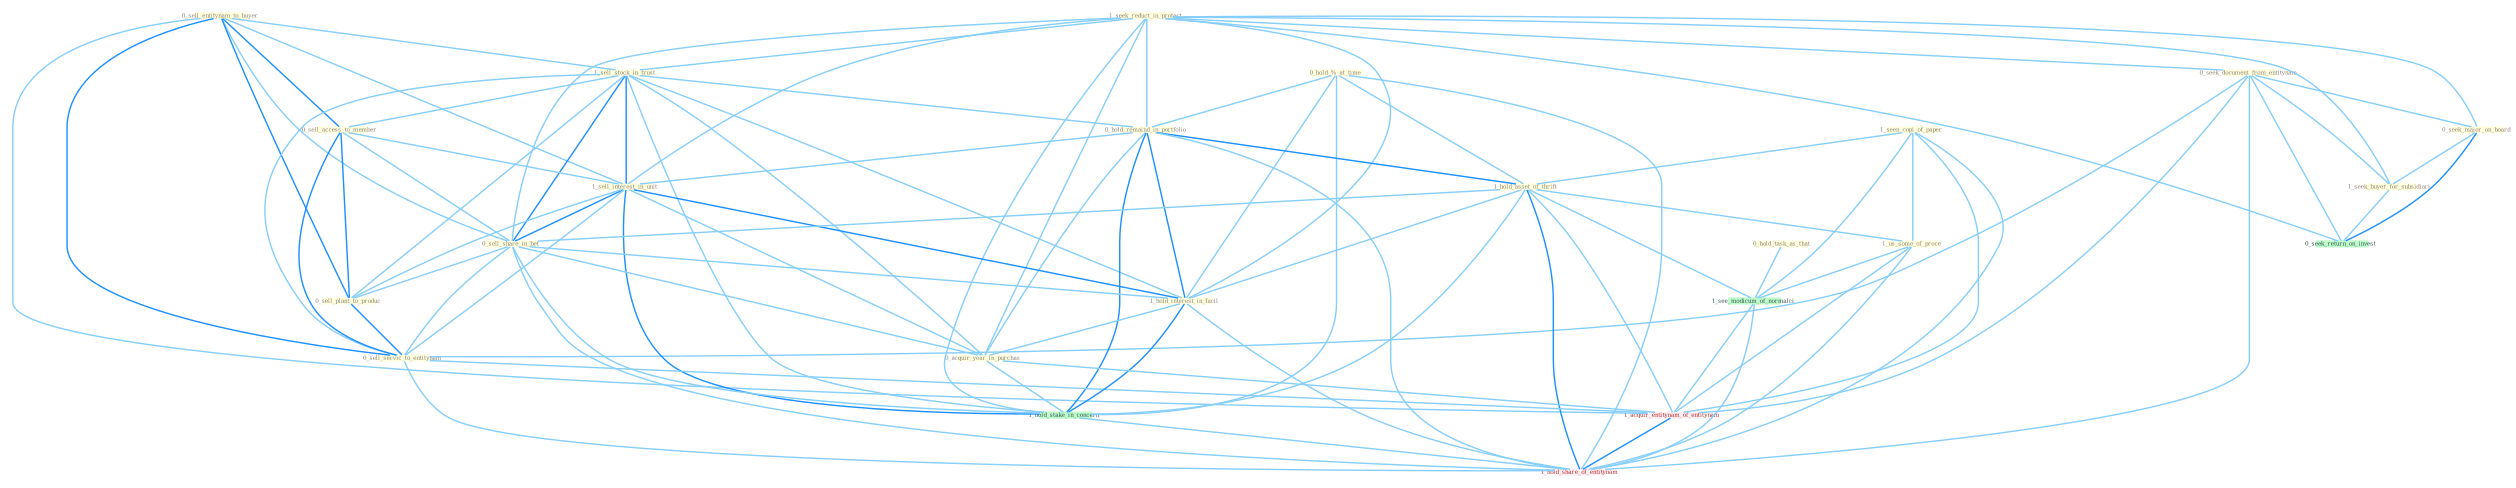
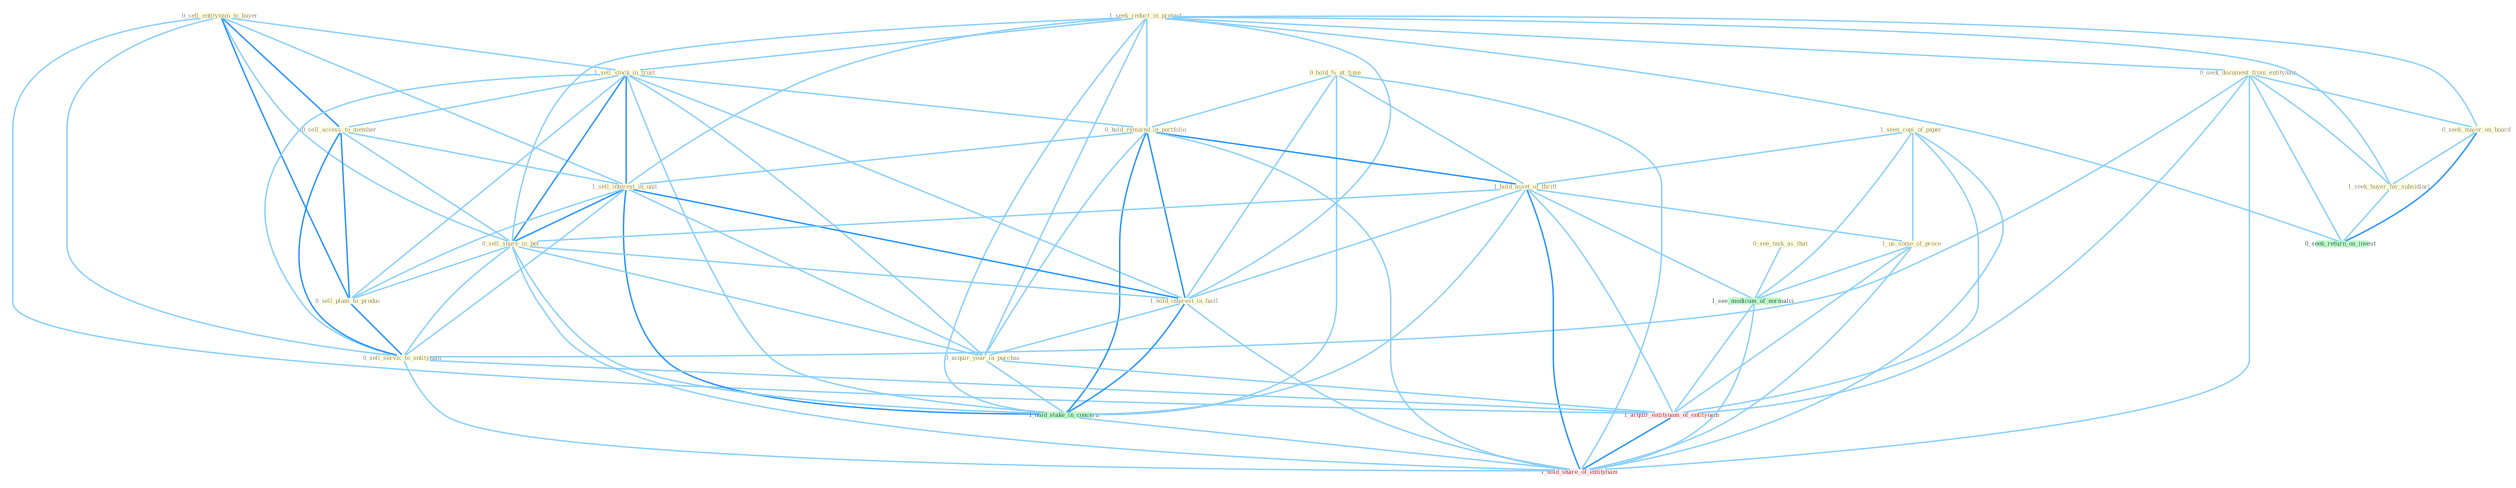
  graph {
    node [color="#ffffe0" fixedsize=true fontcolor="#8b7d6b" fontsize=4 shape=polygon style=filled]
    edge [color="#87cefa" w=1]
    "0_sell_entitynam_to_buyer " [height=.06 width=.5]
    "1_seek_reduct_in_protect " [height=.06 width=.5]
    "1_seen_copi_of_paper " [height=.06 width=.5]
    "0_seek_document_from_entitynam " [height=.06 width=.5]
    "1_sell_stock_in_trust " [height=.06 width=.5]
-   "0_see_task_as_that " [height=.06 width=.5 label="0_hold_task_as_that"]
+   "0_see_task_as_that " [height=.06 width=.5]
    "0_seek_major_on_board " [height=.06 width=.5]
    "0_hold_%_at_time " [height=.06 width=.5]
    "0_sell_access_to_member " [height=.06 width=.5]
    "0_hold_remaind_in_portfolio " [height=.06 width=.5]
    "1_sell_interest_in_unit " [height=.06 width=.5]
    "0_sell_share_in_bet " [height=.06 width=.5]
    "1_hold_asset_of_thrift " [height=.06 width=.5]
    "0_sell_plant_to_produc " [height=.06 width=.5]
    "0_sell_servic_to_entitynam " [height=.06 width=.5]
    "1_us_some_of_proce " [height=.06 width=.5]
    "1_hold_interest_in_facil " [height=.06 width=.5]
    "0_acquir_year_in_purchas " [height=.06 width=.5]
    "1_seek_buyer_for_subsidiari " [height=.06 width=.5]
    "1_acquir_entitynam_of_entitynam " [color="#fff0f5" fontcolor="#b22222" height=.06 width=.5]
    "1_hold_share_of_entitynam " [color="#fff0f5" fontcolor="#b22222" height=.06 width=.5]
    "1_hold_stake_in_concern " [color="#BDFCC9" fontcolor="#2f4f4f" height=.06 width=.5]
    "0_seek_return_on_invest " [color="#BDFCC9" fontcolor="#2f4f4f" height=.06 width=.5]
    "1_see_modicum_of_normalci " [color="#BDFCC9" fontcolor="#2f4f4f" height=.06 width=.5]
    subgraph sub_1 {
      "0_sell_entitynam_to_buyer "
      "1_seek_reduct_in_protect "
      "1_seen_copi_of_paper "
      "0_seek_document_from_entitynam "
      "1_sell_stock_in_trust "
      "0_see_task_as_that "
      "0_seek_major_on_board "
      "0_hold_%_at_time "
      "0_sell_access_to_member "
      "0_hold_remaind_in_portfolio "
      "1_sell_interest_in_unit "
      "0_sell_share_in_bet "
      "1_hold_asset_of_thrift "
      "0_sell_plant_to_produc "
      "0_sell_servic_to_entitynam "
      "1_us_some_of_proce "
      "1_hold_interest_in_facil "
      "0_acquir_year_in_purchas "
      "1_seek_buyer_for_subsidiari "
    }
    subgraph sub_2 {
      "1_acquir_entitynam_of_entitynam "
      "1_hold_share_of_entitynam "
    }
    "0_sell_entitynam_to_buyer " -- "1_sell_stock_in_trust "
    "0_sell_entitynam_to_buyer " -- "0_sell_access_to_member " [color="#1e90ff" w=2]
    "0_sell_entitynam_to_buyer " -- "1_sell_interest_in_unit "
    "0_sell_entitynam_to_buyer " -- "0_sell_share_in_bet "
    "0_sell_entitynam_to_buyer " -- "0_sell_plant_to_produc " [color="#1e90ff" w=2]
-   "0_sell_entitynam_to_buyer " -- "0_sell_servic_to_entitynam " [color="#1e90ff" w=2]
+   "0_sell_entitynam_to_buyer " -- "0_sell_servic_to_entitynam " [w=2]
    "0_sell_entitynam_to_buyer " -- "1_acquir_entitynam_of_entitynam "
    "1_seek_reduct_in_protect " -- "0_seek_document_from_entitynam "
    "1_seek_reduct_in_protect " -- "1_sell_stock_in_trust "
    "1_seek_reduct_in_protect " -- "0_seek_major_on_board "
    "1_seek_reduct_in_protect " -- "0_hold_remaind_in_portfolio "
    "1_seek_reduct_in_protect " -- "1_sell_interest_in_unit "
    "1_seek_reduct_in_protect " -- "0_sell_share_in_bet "
    "1_seek_reduct_in_protect " -- "1_hold_interest_in_facil "
    "1_seek_reduct_in_protect " -- "0_acquir_year_in_purchas "
    "1_seek_reduct_in_protect " -- "1_seek_buyer_for_subsidiari "
    "1_seek_reduct_in_protect " -- "1_hold_stake_in_concern "
    "1_seek_reduct_in_protect " -- "0_seek_return_on_invest "
    "1_seen_copi_of_paper " -- "1_hold_asset_of_thrift "
    "1_seen_copi_of_paper " -- "1_us_some_of_proce "
    "1_seen_copi_of_paper " -- "1_acquir_entitynam_of_entitynam "
    "1_seen_copi_of_paper " -- "1_hold_share_of_entitynam "
    "1_seen_copi_of_paper " -- "1_see_modicum_of_normalci "
    "0_seek_document_from_entitynam " -- "0_seek_major_on_board "
    "0_seek_document_from_entitynam " -- "0_sell_servic_to_entitynam "
    "0_seek_document_from_entitynam " -- "1_seek_buyer_for_subsidiari "
    "0_seek_document_from_entitynam " -- "1_acquir_entitynam_of_entitynam "
    "0_seek_document_from_entitynam " -- "1_hold_share_of_entitynam "
    "0_seek_document_from_entitynam " -- "0_seek_return_on_invest "
    "1_sell_stock_in_trust " -- "0_sell_access_to_member "
    "1_sell_stock_in_trust " -- "0_hold_remaind_in_portfolio "
    "1_sell_stock_in_trust " -- "1_sell_interest_in_unit " [color="#1e90ff" w=2]
    "1_sell_stock_in_trust " -- "0_sell_share_in_bet " [color="#1e90ff" w=2]
    "1_sell_stock_in_trust " -- "0_sell_plant_to_produc "
    "1_sell_stock_in_trust " -- "0_sell_servic_to_entitynam "
    "1_sell_stock_in_trust " -- "1_hold_interest_in_facil "
    "1_sell_stock_in_trust " -- "0_acquir_year_in_purchas "
    "1_sell_stock_in_trust " -- "1_hold_stake_in_concern "
    "0_see_task_as_that " -- "1_see_modicum_of_normalci "
    "0_seek_major_on_board " -- "1_seek_buyer_for_subsidiari "
    "0_seek_major_on_board " -- "0_seek_return_on_invest " [color="#1e90ff" w=2]
    "0_hold_%_at_time " -- "0_hold_remaind_in_portfolio "
    "0_hold_%_at_time " -- "1_hold_asset_of_thrift "
    "0_hold_%_at_time " -- "1_hold_interest_in_facil "
    "0_hold_%_at_time " -- "1_hold_share_of_entitynam "
    "0_hold_%_at_time " -- "1_hold_stake_in_concern "
    "0_sell_access_to_member " -- "1_sell_interest_in_unit "
    "0_sell_access_to_member " -- "0_sell_share_in_bet "
    "0_sell_access_to_member " -- "0_sell_plant_to_produc " [color="#1e90ff" w=2]
    "0_sell_access_to_member " -- "0_sell_servic_to_entitynam " [color="#1e90ff" w=2]
    "0_hold_remaind_in_portfolio " -- "1_sell_interest_in_unit "
    "0_hold_remaind_in_portfolio " -- "1_hold_asset_of_thrift " [color="#1e90ff"]
    "0_hold_remaind_in_portfolio " -- "1_hold_interest_in_facil " [color="#1e90ff" w=2]
    "0_hold_remaind_in_portfolio " -- "0_acquir_year_in_purchas "
    "0_hold_remaind_in_portfolio " -- "1_hold_share_of_entitynam "
    "0_hold_remaind_in_portfolio " -- "1_hold_stake_in_concern " [color="#1e90ff" w=2]
    "1_sell_interest_in_unit " -- "0_sell_share_in_bet " [color="#1e90ff" w=2]
    "1_sell_interest_in_unit " -- "0_sell_plant_to_produc "
    "1_sell_interest_in_unit " -- "0_sell_servic_to_entitynam "
    "1_sell_interest_in_unit " -- "1_hold_interest_in_facil " [color="#1e90ff" w=2]
    "1_sell_interest_in_unit " -- "0_acquir_year_in_purchas "
    "1_sell_interest_in_unit " -- "1_hold_stake_in_concern " [color="#1e90ff"]
    "0_sell_share_in_bet " -- "0_sell_plant_to_produc "
    "0_sell_share_in_bet " -- "0_sell_servic_to_entitynam "
    "0_sell_share_in_bet " -- "1_hold_interest_in_facil "
    "0_sell_share_in_bet " -- "0_acquir_year_in_purchas "
    "0_sell_share_in_bet " -- "1_hold_share_of_entitynam "
    "0_sell_share_in_bet " -- "1_hold_stake_in_concern "
    "1_hold_asset_of_thrift " -- "0_sell_share_in_bet "
    "1_hold_asset_of_thrift " -- "1_us_some_of_proce "
    "1_hold_asset_of_thrift " -- "1_hold_interest_in_facil "
    "1_hold_asset_of_thrift " -- "1_acquir_entitynam_of_entitynam "
    "1_hold_asset_of_thrift " -- "1_hold_share_of_entitynam " [color="#1e90ff" w=2]
    "1_hold_asset_of_thrift " -- "1_hold_stake_in_concern "
    "1_hold_asset_of_thrift " -- "1_see_modicum_of_normalci "
    "0_sell_plant_to_produc " -- "0_sell_servic_to_entitynam " [color="#1e90ff" w=2]
    "0_sell_servic_to_entitynam " -- "1_acquir_entitynam_of_entitynam "
    "0_sell_servic_to_entitynam " -- "1_hold_share_of_entitynam "
    "1_us_some_of_proce " -- "1_acquir_entitynam_of_entitynam "
    "1_us_some_of_proce " -- "1_hold_share_of_entitynam "
    "1_us_some_of_proce " -- "1_see_modicum_of_normalci "
    "1_hold_interest_in_facil " -- "0_acquir_year_in_purchas "
    "1_hold_interest_in_facil " -- "1_hold_share_of_entitynam "
    "1_hold_interest_in_facil " -- "1_hold_stake_in_concern " [color="#1e90ff" w=2]
    "0_acquir_year_in_purchas " -- "1_acquir_entitynam_of_entitynam "
    "0_acquir_year_in_purchas " -- "1_hold_stake_in_concern "
    "1_seek_buyer_for_subsidiari " -- "0_seek_return_on_invest "
    "1_acquir_entitynam_of_entitynam " -- "1_hold_share_of_entitynam " [color="#1e90ff" w=2]
    "1_hold_stake_in_concern " -- "1_hold_share_of_entitynam "
    "1_see_modicum_of_normalci " -- "1_acquir_entitynam_of_entitynam "
    "1_see_modicum_of_normalci " -- "1_hold_share_of_entitynam "
  }
